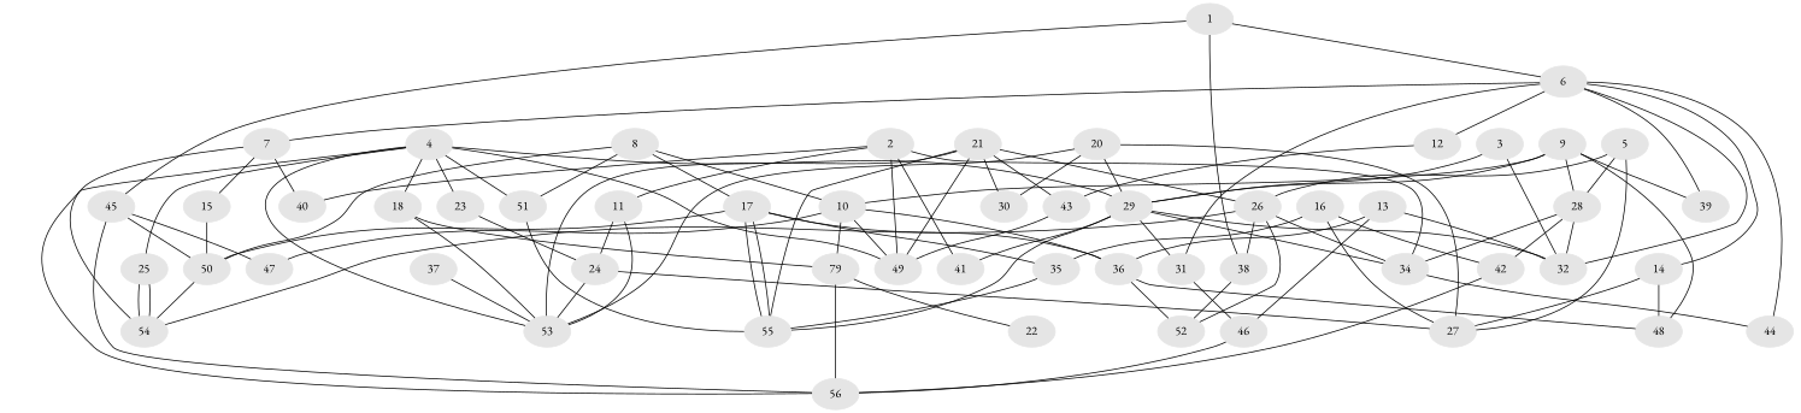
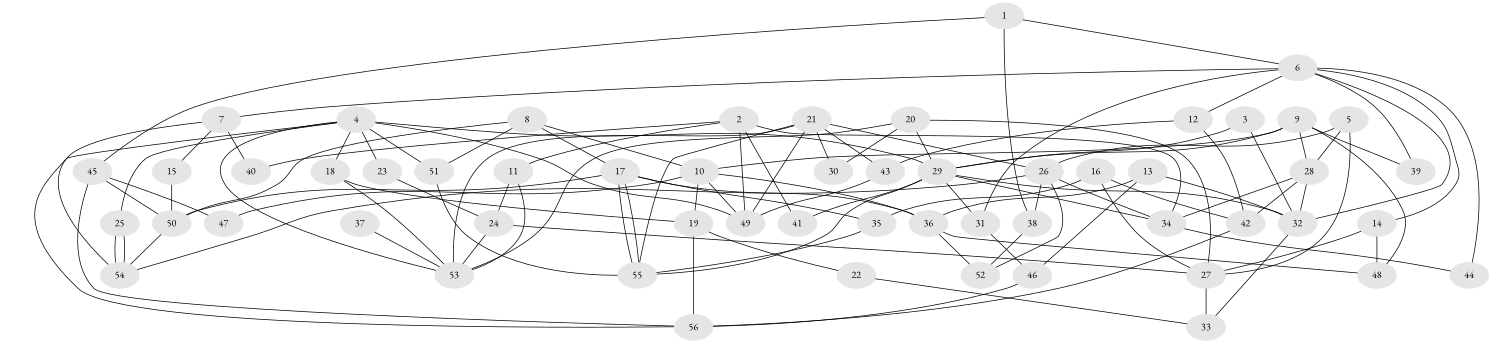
  graph {
    fontname="EB Garamond"
    node [color=gray90 fontname="EB Garamond" style=filled]
    edge [fontname="EB Garamond"]
    1
    6
    38
    45
    32
    7
    12
    14
    31
    39
    44
    52
    56
    50
    47
    2
    11
    34
    40
    41
    49
    53
    24
    3
    29
    55
+   33
    4
    18
    23
    25
    51
-   19 [label=79]
+   19
    54
    5
    26
    27
    28
    42
    15
    43
    48
    46
    8
    10
    17
    36
    35
    9
    22
    13
    16
    37
    20
    30
    21
    1 -- 6
    1 -- 38
    1 -- 45
    6 -- 32
    6 -- 7
    6 -- 12
    6 -- 14
    6 -- 31
    6 -- 39
    6 -- 44
    38 -- 52
    45 -- 56
    45 -- 50
    45 -- 47
+   32 -- 33
    7 -- 40
    7 -- 54
    7 -- 15
+   12 -- 42
    12 -- 43
    14 -- 27
    14 -- 48
    31 -- 46
    50 -- 54
    2 -- 11
    2 -- 34
    2 -- 40
    2 -- 41
    2 -- 49
    11 -- 53
    11 -- 24
    34 -- 44
    24 -- 53
    24 -- 27
    3 -- 32
    3 -- 29
    29 -- 32
    29 -- 31
    29 -- 34
    29 -- 41
    29 -- 55
    4 -- 56
    4 -- 49
    4 -- 53
    4 -- 29
    4 -- 18
    4 -- 23
    4 -- 25
    4 -- 51
    18 -- 53
    18 -- 19
    23 -- 24
    25 -- 54
    25 -- 54
    51 -- 55
    19 -- 56
    19 -- 22
    5 -- 26
    5 -- 27
    5 -- 28
    26 -- 38
    26 -- 52
    26 -- 34
    26 -- 54
+   27 -- 33
    28 -- 32
    28 -- 34
    28 -- 42
    42 -- 56
    15 -- 50
    43 -- 49
    46 -- 56
    8 -- 50
    8 -- 51
    8 -- 10
    8 -- 17
    10 -- 47
    10 -- 49
    10 -- 19
    10 -- 36
    17 -- 50
    17 -- 55
    17 -- 55
    17 -- 36
    17 -- 35
    36 -- 52
    36 -- 48
    35 -- 55
    9 -- 39
    9 -- 29
    9 -- 28
    9 -- 48
    9 -- 10
+   22 -- 33
    13 -- 32
    13 -- 46
    13 -- 36
    16 -- 27
    16 -- 42
    16 -- 35
    37 -- 53
    20 -- 53
    20 -- 29
    20 -- 27
    20 -- 30
    21 -- 49
    21 -- 53
    21 -- 55
    21 -- 26
    21 -- 43
    21 -- 30
  }
